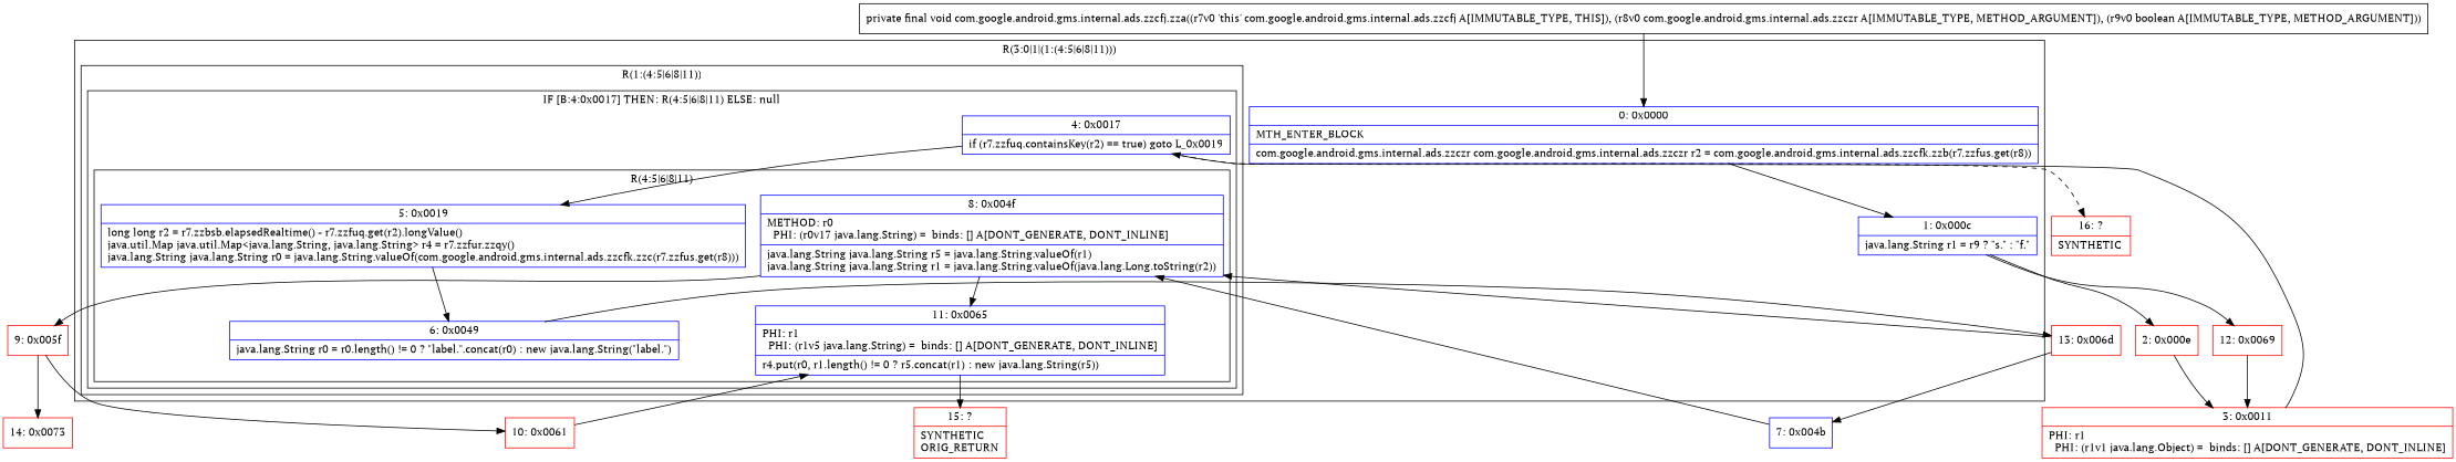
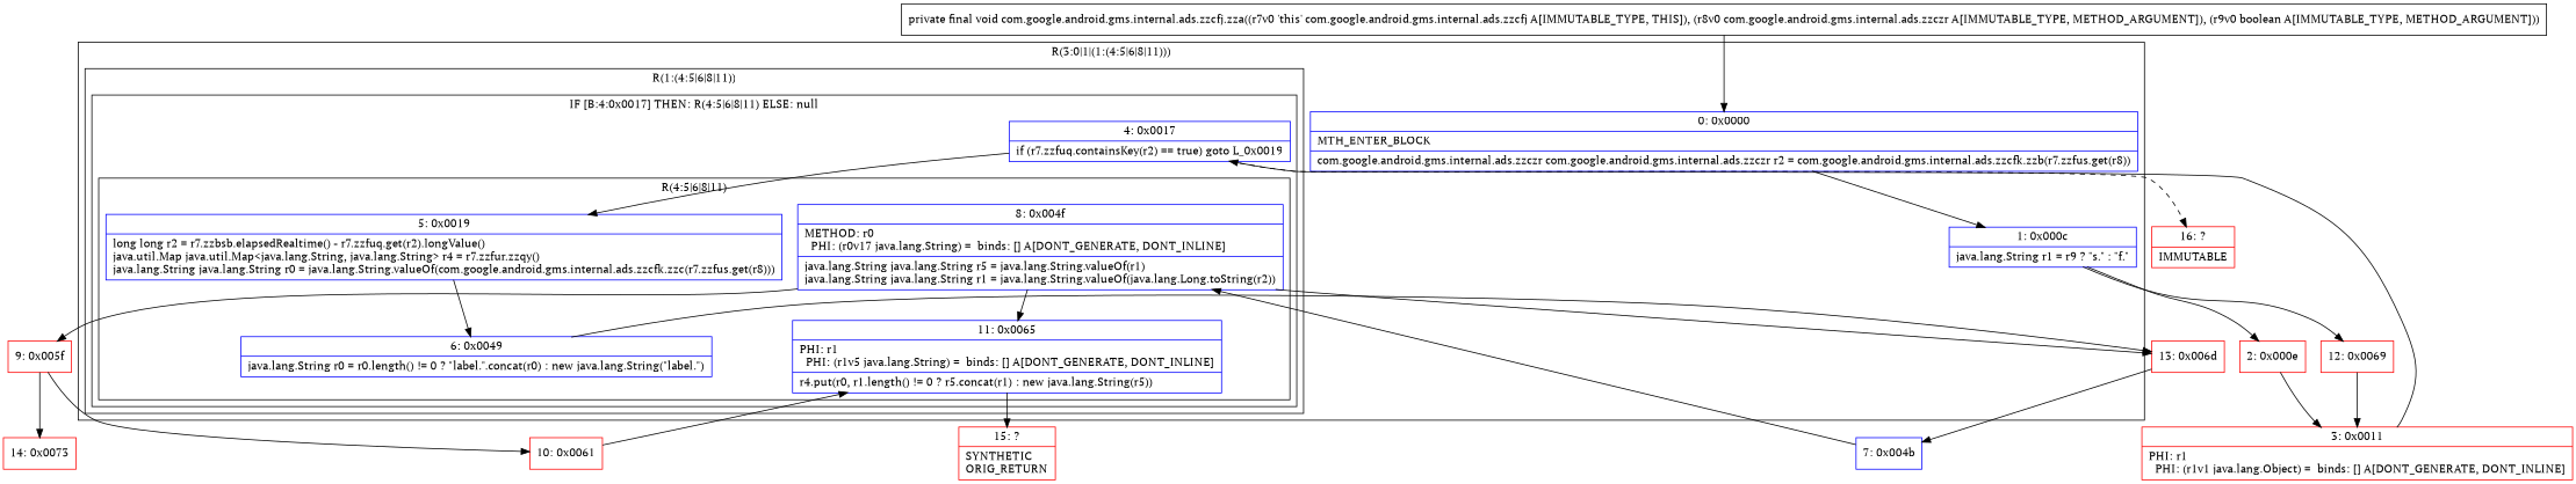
  digraph {
    fontname="PT Serif"
    node [color=red fontname="PT Serif" shape=record]
    edge [fontname="PT Serif"]
    n1 [color=blue label="{5\:\ 0x0019|long long r2 = r7.zzbsb.elapsedRealtime() \- r7.zzfuq.get(r2).longValue()\ljava.util.Map java.util.Map\<java.lang.String, java.lang.String\> r4 = r7.zzfur.zzqy()\ljava.lang.String java.lang.String r0 = java.lang.String.valueOf(com.google.android.gms.internal.ads.zzcfk.zzc(r7.zzfus.get(r8)))\l}"]
    n2 [color=blue label="{6\:\ 0x0049|java.lang.String r0 = r0.length() != 0 ? \"label.\".concat(r0) : new java.lang.String(\"label.\")\l}"]
    n3 [color=blue label="{8\:\ 0x004f|METHOD: r0 \l  PHI: (r0v17 java.lang.String) =  binds: [] A[DONT_GENERATE, DONT_INLINE]\l|java.lang.String java.lang.String r5 = java.lang.String.valueOf(r1)\ljava.lang.String java.lang.String r1 = java.lang.String.valueOf(java.lang.Long.toString(r2))\l}"]
    n4 [color=blue label="{11\:\ 0x0065|PHI: r1 \l  PHI: (r1v5 java.lang.String) =  binds: [] A[DONT_GENERATE, DONT_INLINE]\l|r4.put(r0, r1.length() != 0 ? r5.concat(r1) : new java.lang.String(r5))\l}"]
    n5 [color=blue label="{4\:\ 0x0017|if (r7.zzfuq.containsKey(r2) == true) goto L_0x0019\l}"]
    n6 [color=blue label="{0\:\ 0x0000|MTH_ENTER_BLOCK\l|com.google.android.gms.internal.ads.zzczr com.google.android.gms.internal.ads.zzczr r2 = com.google.android.gms.internal.ads.zzcfk.zzb(r7.zzfus.get(r8))\l}"]
    n7 [color=blue label="{1\:\ 0x000c|java.lang.String r1 = r9 ? \"s.\" : \"f.\"\l}"]
    n8 [label="{13\:\ 0x006d}"]
    n9 [label="{9\:\ 0x005f}"]
    n10 [label="{15\:\ ?|SYNTHETIC\lORIG_RETURN\l}"]
-   n11 [label="{16\:\ ?|SYNTHETIC\l}"]
+   n11 [label="{16\:\ ?|IMMUTABLE\l}"]
    n12 [label="{2\:\ 0x000e}"]
    n13 [label="{12\:\ 0x0069}"]
    n14 [label="{3\:\ 0x0011|PHI: r1 \l  PHI: (r1v1 java.lang.Object) =  binds: [] A[DONT_GENERATE, DONT_INLINE]\l}"]
    n15 [color=blue label="{7\:\ 0x004b}"]
    n16 [label="{10\:\ 0x0061}"]
    n17 [label="{14\:\ 0x0073}"]
    n18 [label="{private final void com.google.android.gms.internal.ads.zzcfj.zza((r7v0 'this' com.google.android.gms.internal.ads.zzcfj A[IMMUTABLE_TYPE, THIS]), (r8v0 com.google.android.gms.internal.ads.zzczr A[IMMUTABLE_TYPE, METHOD_ARGUMENT]), (r9v0 boolean A[IMMUTABLE_TYPE, METHOD_ARGUMENT])) }" color=""]
    subgraph cluster_1 {
      label="R(3:0|1|(1:(4:5|6|8|11)))"
      n6
      n7
      subgraph cluster_2 {
        label="R(1:(4:5|6|8|11))"
        subgraph cluster_3 {
          label="IF [B:4:0x0017] THEN: R(4:5|6|8|11) ELSE: null"
          n5
          subgraph cluster_4 {
            label="R(4:5|6|8|11)"
            n1
            n2
            n3
            n4
          }
        }
      }
    }
    n1 -> n2
    n2 -> n8
    n3 -> n4
    n3 -> n9
    n4 -> n10
    n5 -> n1
    n5 -> n11 [style=dashed]
    n6 -> n7
    n7 -> n12
    n7 -> n13
-   n8 -> n3
+   n3 -> n8
    n8 -> n15
    n9 -> n16
    n9 -> n17
    n12 -> n14
    n13 -> n14
    n14 -> n5
    n15 -> n3
    n16 -> n4
    n18 -> n6
  }
